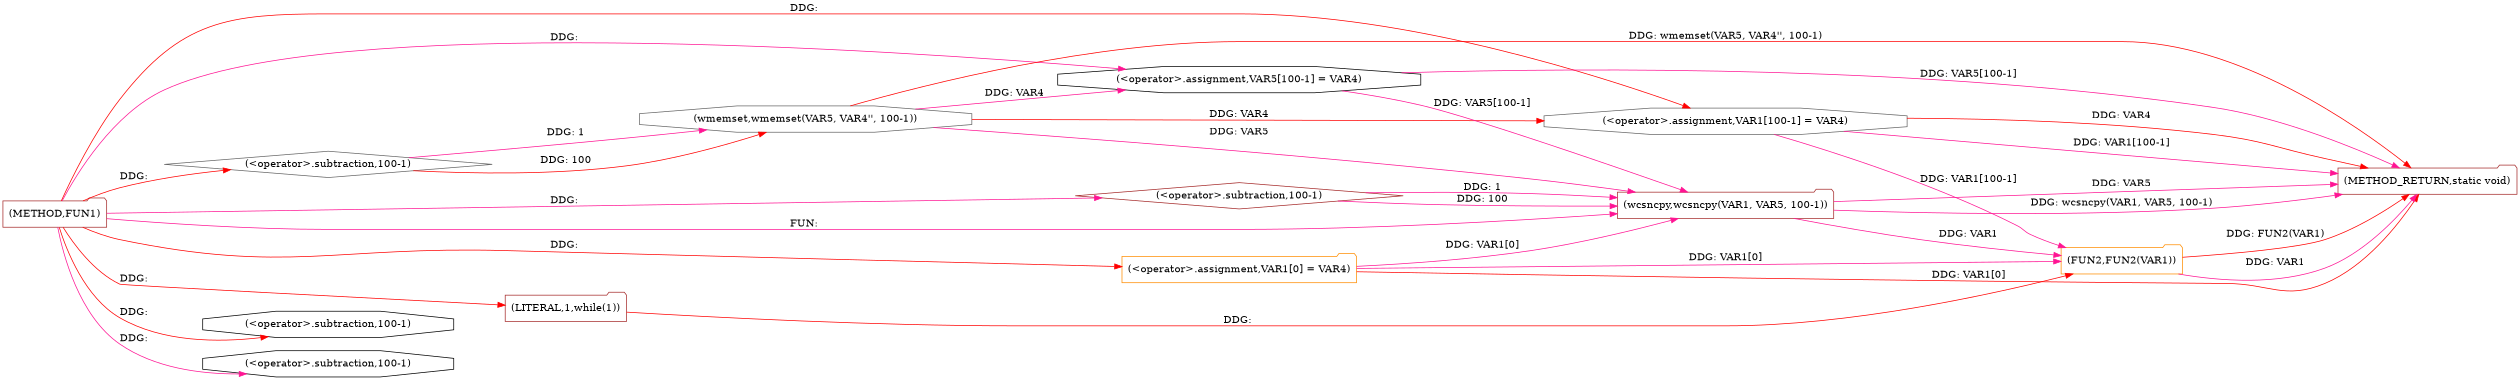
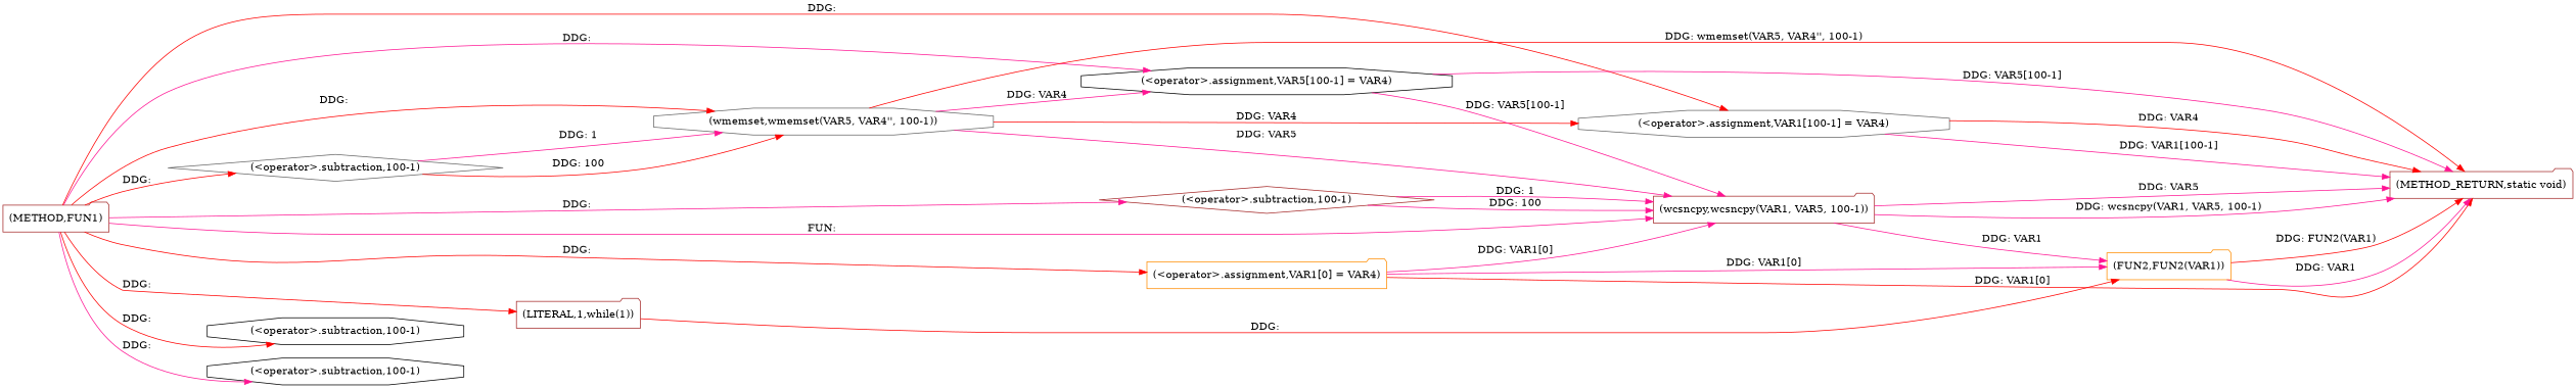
  digraph {
    rankdir=LR
    node [color=brown shape=folder]
    edge [color=deeppink]
    n1 [label="(METHOD,FUN1)"]
    n2 [label="(LITERAL,1,while(1))"]
    n3 [color=darkorange label="(<operator>.assignment,VAR1[0] = VAR4)"]
    n4 [color=gray40 label="(wmemset,wmemset(VAR5, VAR4'', 100-1))" shape=octagon]
    n5 [color=gray40 label="(<operator>.subtraction,100-1)" shape=diamond]
    n6 [color=black label="(<operator>.assignment,VAR5[100-1] = VAR4)" shape=octagon]
    n7 [color=black label="(<operator>.subtraction,100-1)" shape=octagon]
    n8 [label="(wcsncpy,wcsncpy(VAR1, VAR5, 100-1))"]
    n9 [label="(<operator>.subtraction,100-1)" shape=diamond]
    n10 [color=gray40 label="(<operator>.assignment,VAR1[100-1] = VAR4)" shape=octagon]
    n11 [color=black label="(<operator>.subtraction,100-1)" shape=octagon]
    n12 [color=darkorange label="(FUN2,FUN2(VAR1))"]
    n13 [label="(METHOD_RETURN,static void)"]
    n1 -> n2 [color=red label="DDG: "]
    n1 -> n3 [color=red label="DDG: "]
+   n1 -> n4 [color=red label="DDG: "]
    n1 -> n5 [color=red label="DDG: "]
    n1 -> n6 [label="DDG: "]
    n1 -> n7 [color=red label="DDG: "]
    n1 -> n8 [label="FUN: "]
    n1 -> n9 [label="DDG: "]
    n1 -> n10 [color=red label="DDG: "]
    n1 -> n11 [label="DDG: "]
    n2 -> n12 [color=red label="DDG: "]
    n3 -> n8 [label="DDG: VAR1[0]"]
    n3 -> n12 [label="DDG: VAR1[0]"]
    n3 -> n13 [color=red label="DDG: VAR1[0]"]
    n4 -> n6 [label="DDG: VAR4"]
    n4 -> n8 [label="DDG: VAR5"]
    n4 -> n10 [color=red label="DDG: VAR4"]
    n4 -> n13 [color=red label="DDG: wmemset(VAR5, VAR4'', 100-1)"]
    n5 -> n4 [color=red label="DDG: 100"]
    n5 -> n4 [label="DDG: 1"]
    n6 -> n8 [label="DDG: VAR5[100-1]"]
    n6 -> n13 [label="DDG: VAR5[100-1]"]
    n8 -> n12 [label="DDG: VAR1"]
    n8 -> n13 [label="DDG: wcsncpy(VAR1, VAR5, 100-1)"]
    n8 -> n13 [label="DDG: VAR5"]
    n9 -> n8 [label="DDG: 100"]
    n9 -> n8 [label="DDG: 1"]
-   n10 -> n12 [label="DDG: VAR1[100-1]"]
    n10 -> n13 [label="DDG: VAR1[100-1]"]
    n10 -> n13 [color=red label="DDG: VAR4"]
    n12 -> n13 [color=red label="DDG: FUN2(VAR1)"]
    n12 -> n13 [label="DDG: VAR1"]
  }
